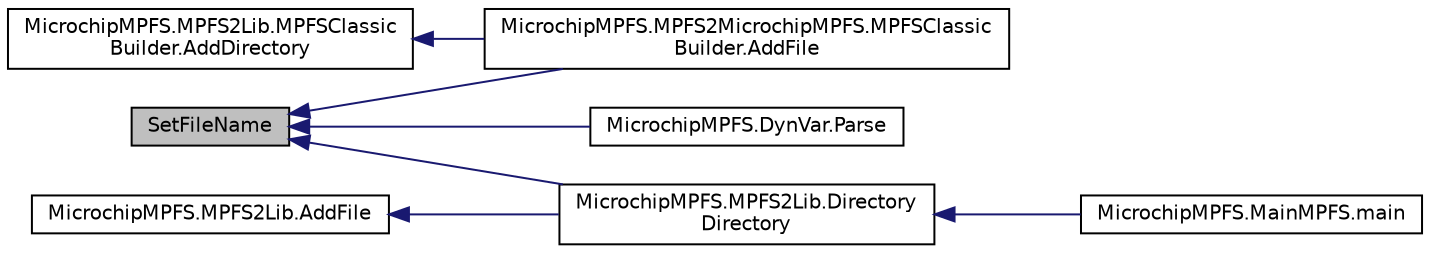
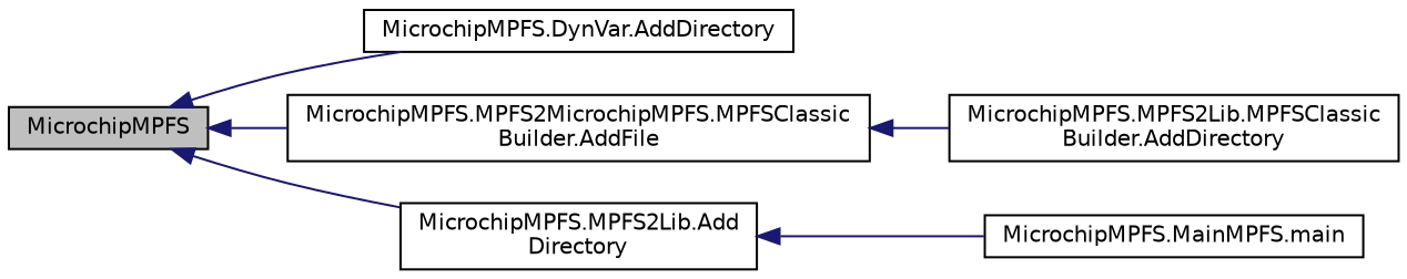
  digraph {
    rankdir=LR
    node [color=black fillcolor=white fontname=Helvetica fontsize=10 shape=record style=filled]
    edge [color=midnightblue dir=back fontname=Helvetica fontsize=10 labelfontname=Helvetica labelfontsize=10 style=solid]
-   n1 [fillcolor=grey75 fontcolor=black height=0.2 label=SetFileName width=0.4]
-   n2 [height=0.2 label="MicrochipMPFS.DynVar.Parse" width=0.4]
+   n1 [fillcolor=grey75 fontcolor=black height=0.2 label=MicrochipMPFS width=0.4]
+   n2 [height=0.2 label="MicrochipMPFS.DynVar.AddDirectory" width=0.4]
    n3 [height=0.2 label="MicrochipMPFS.MPFS2MicrochipMPFS.MPFSClassic\lBuilder.AddFile" width=0.4]
-   n4 [height=0.2 label="MicrochipMPFS.MPFS2Lib.Directory\lDirectory" width=0.4]
-   n5 [height=0.2 label="MicrochipMPFS.MPFS2Lib.AddFile" width=0.4]
+   n4 [height=0.2 label="MicrochipMPFS.MPFS2Lib.Add\lDirectory" width=0.4]
    n6 [height=0.2 label="MicrochipMPFS.MPFS2Lib.MPFSClassic\lBuilder.AddDirectory" width=0.4]
    n7 [height=0.2 label="MicrochipMPFS.MainMPFS.main" width=0.4]
    n1 -> n2
    n1 -> n3
    n1 -> n4
-   n6 -> n3
+   n3 -> n6
    n4 -> n7
-   n5 -> n4
  }
